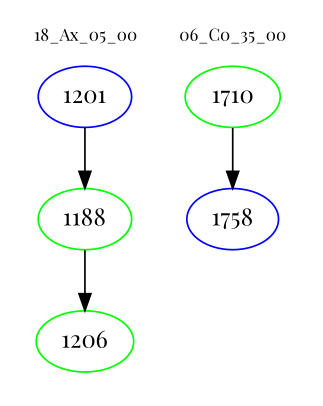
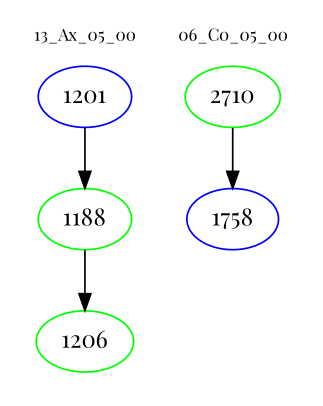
  digraph {
    fontname="Playfair Display"
    node [color=green fontname="Playfair Display"]
    edge [color=black fontname="Playfair Display"]
    n1 [label=1188]
    n2 [label=1206]
    n3 [color=blue label=1201]
-   n4 [label=1710]
+   n4 [label=2710]
    n5 [color=blue label=1758]
    subgraph cluster_1 {
      color=white
      fontsize=10
-     label="18_Ax_05_00"
+     label="13_Ax_05_00"
      n1
      n2
      n3
    }
    subgraph cluster_2 {
      color=white
      fontsize=10
-     label="06_C0_35_00"
+     label="06_C0_05_00"
      n4
      n5
    }
    n1 -> n2
    n3 -> n1
    n4 -> n5
  }
